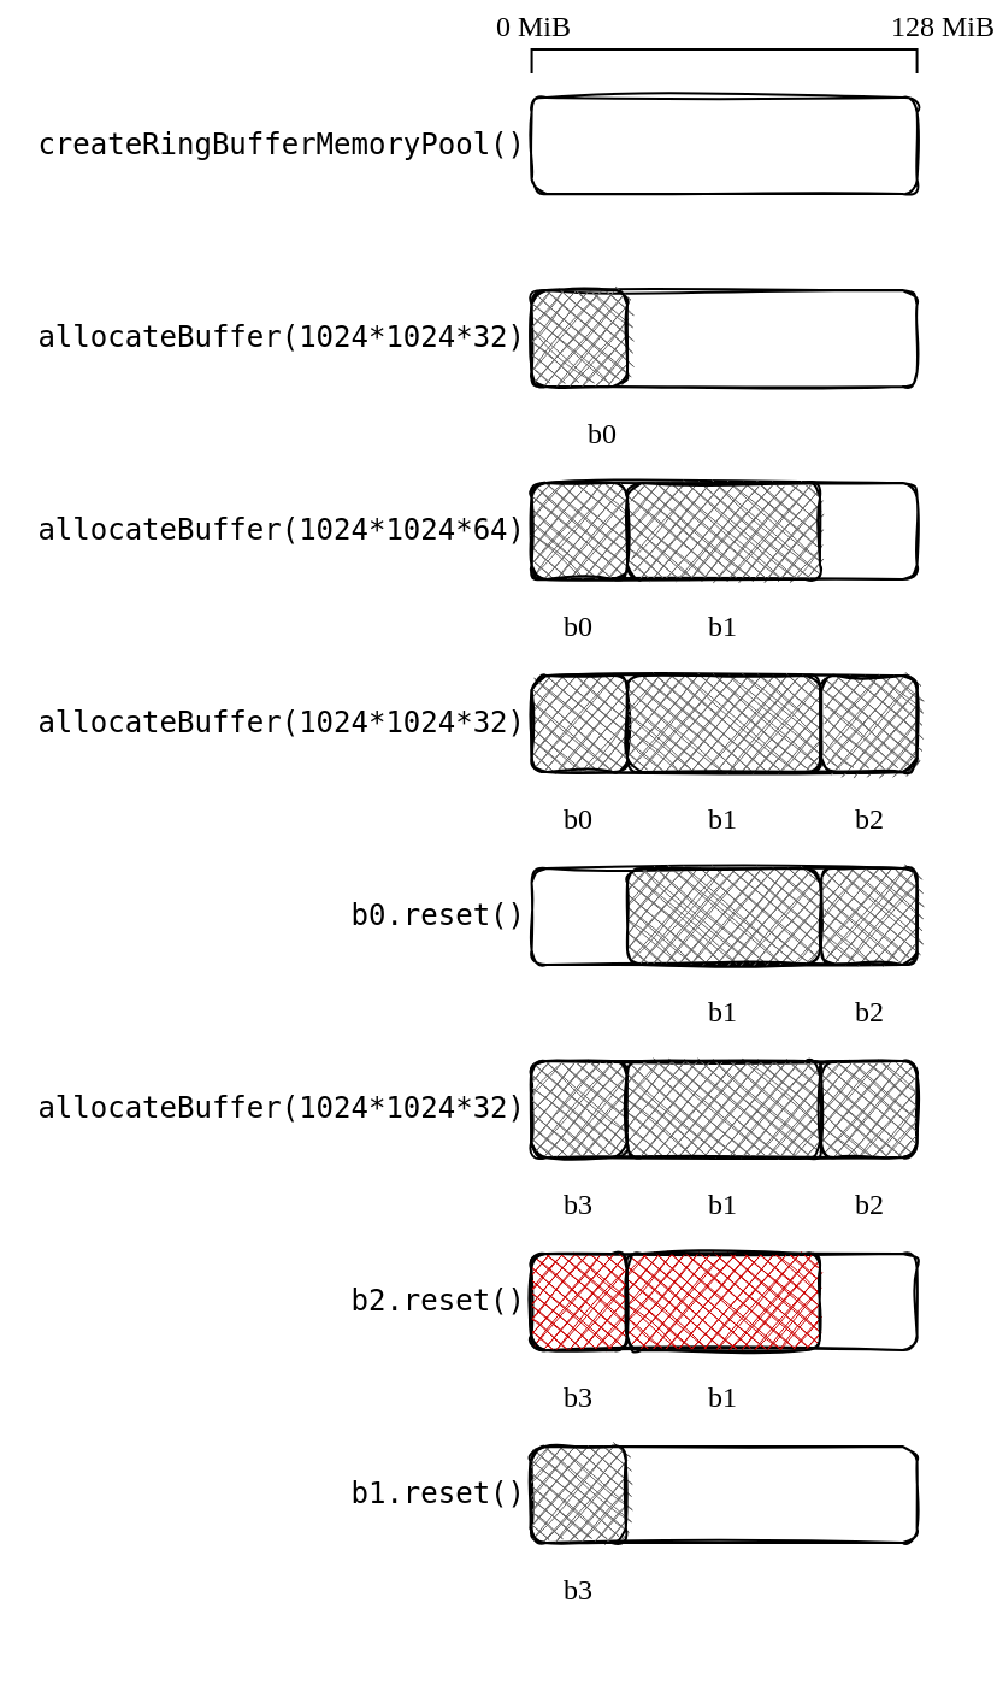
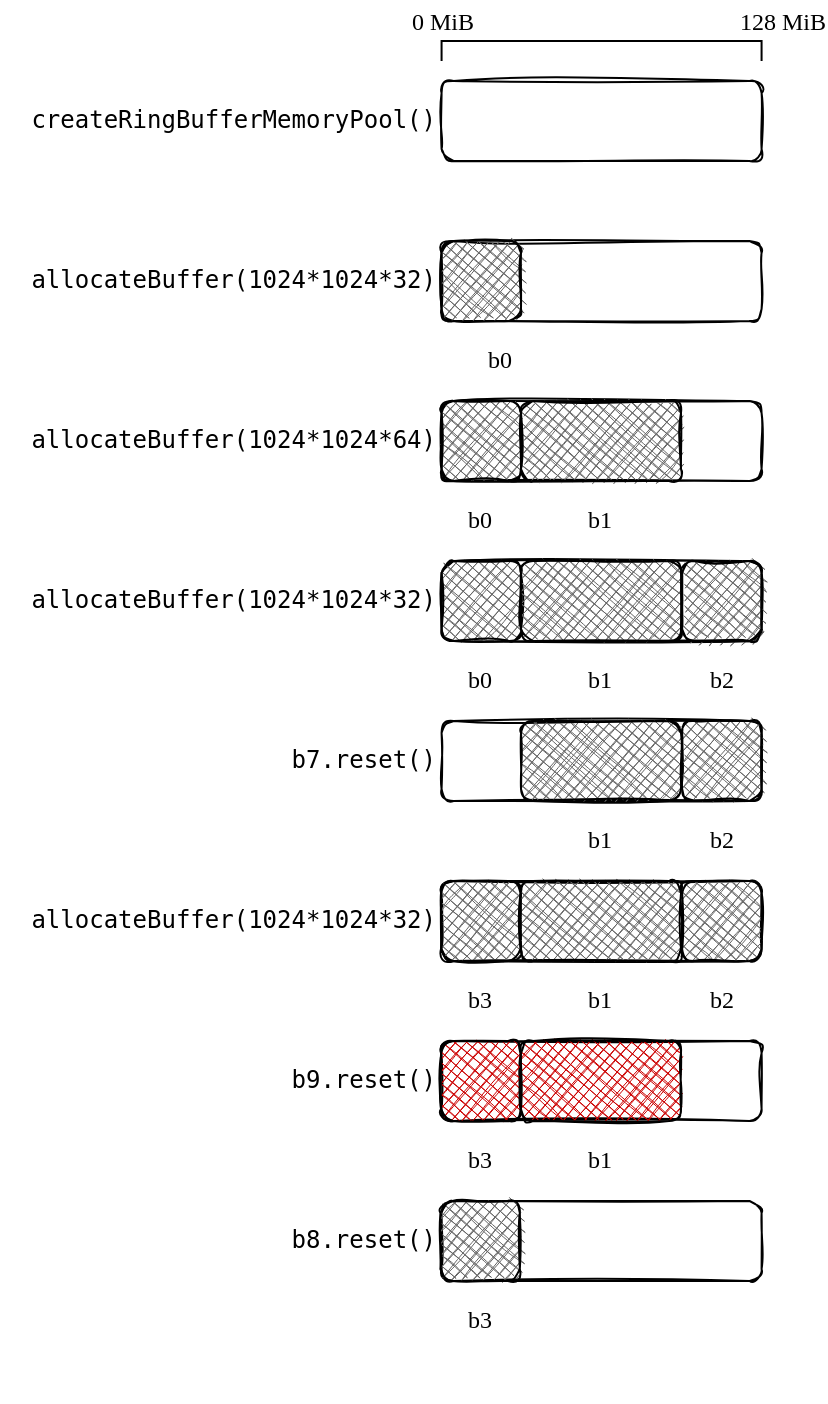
  <mxCell id="0" />
  <mxCell id="1" parent="0" />
  <mxCell id="2" value="" style="rounded=1;whiteSpace=wrap;html=1;fontFamily=Lucida Console;align=right;shadow=0;sketch=1;fillStyle=cross-hatch;fillColor=none;" parent="1" vertex="1"><mxGeometry x="220.29" y="40" width="160" height="40" as="geometry" /></mxCell>
  <mxCell id="3" value="" style="endArrow=none;html=1;rounded=0;" parent="1" edge="1"><mxGeometry width="50" height="50" relative="1" as="geometry"><mxPoint x="220.29" y="30" as="sourcePoint" /><mxPoint x="380.29" y="30" as="targetPoint" /><Array as="points"><mxPoint x="220.29" y="20" /><mxPoint x="380.29" y="20" /></Array></mxGeometry></mxCell>
  <mxCell id="4" value="128 MiB" style="edgeLabel;html=1;align=center;verticalAlign=middle;resizable=0;points=[];fontFamily=Lucida Console;fontSize=12;" parent="3" vertex="1" connectable="0"><mxGeometry x="0.778" y="1" relative="1" as="geometry"><mxPoint x="20" y="-9" as="offset" /></mxGeometry></mxCell>
  <mxCell id="5" value="0 MiB" style="edgeLabel;html=1;align=center;verticalAlign=middle;resizable=0;points=[];fontFamily=Lucida Console;fontSize=12;" parent="3" vertex="1" connectable="0"><mxGeometry x="-0.714" y="2" relative="1" as="geometry"><mxPoint x="-16" y="-8" as="offset" /></mxGeometry></mxCell>
  <mxCell id="6" value="" style="rounded=1;whiteSpace=wrap;html=1;fontFamily=Lucida Console;align=right;shadow=0;sketch=1;fillStyle=cross-hatch;fillColor=none;" parent="1" vertex="1"><mxGeometry x="220.29" y="120" width="160" height="40" as="geometry" /></mxCell>
  <mxCell id="7" value="" style="rounded=1;whiteSpace=wrap;html=1;fontFamily=Lucida Console;align=right;shadow=0;sketch=1;fillStyle=cross-hatch;fillColor=#666666;" parent="1" vertex="1"><mxGeometry x="220.29" y="120" width="39.71" height="40" as="geometry" /></mxCell>
  <mxCell id="8" value="b0" style="rounded=0;whiteSpace=wrap;html=1;fontFamily=Lucida Console;align=center;strokeColor=none;fillColor=none;fontSize=12;" parent="1" vertex="1"><mxGeometry x="220.29" y="160" width="60" height="40" as="geometry" /></mxCell>
  <mxCell id="9" value="" style="rounded=1;whiteSpace=wrap;html=1;fontFamily=Lucida Console;align=right;shadow=0;sketch=1;fillStyle=cross-hatch;fillColor=none;" parent="1" vertex="1"><mxGeometry x="220.29" y="200" width="160" height="40" as="geometry" /></mxCell>
  <mxCell id="10" value="" style="rounded=1;whiteSpace=wrap;html=1;fontFamily=Lucida Console;align=right;shadow=0;sketch=1;fillStyle=cross-hatch;fillColor=#666666;" parent="1" vertex="1"><mxGeometry x="220.29" y="200" width="39.71" height="40" as="geometry" /></mxCell>
  <mxCell id="11" value="" style="rounded=1;whiteSpace=wrap;html=1;fontFamily=Lucida Console;align=right;shadow=0;sketch=1;fillStyle=cross-hatch;fillColor=#666666;" parent="1" vertex="1"><mxGeometry x="260" y="200" width="80" height="40" as="geometry" /></mxCell>
  <mxCell id="12" value="b0" style="rounded=0;whiteSpace=wrap;html=1;fontFamily=Lucida Console;align=center;strokeColor=none;fillColor=none;fontSize=12;" parent="1" vertex="1"><mxGeometry x="220.29" y="240" width="39.71" height="40" as="geometry" /></mxCell>
  <mxCell id="13" value="b1" style="rounded=0;whiteSpace=wrap;html=1;fontFamily=Lucida Console;align=center;strokeColor=none;fillColor=none;fontSize=12;" parent="1" vertex="1"><mxGeometry x="260" y="240" width="80" height="40" as="geometry" /></mxCell>
  <mxCell id="14" value="" style="rounded=1;whiteSpace=wrap;html=1;fontFamily=Lucida Console;align=right;shadow=0;sketch=1;fillStyle=cross-hatch;fillColor=none;" parent="1" vertex="1"><mxGeometry x="220.29" y="280" width="160" height="40" as="geometry" /></mxCell>
  <mxCell id="15" value="" style="rounded=1;whiteSpace=wrap;html=1;fontFamily=Lucida Console;align=right;shadow=0;sketch=1;fillStyle=cross-hatch;fillColor=none;" parent="1" vertex="1"><mxGeometry x="220.29" y="360" width="160" height="40" as="geometry" /></mxCell>
  <mxCell id="16" value="" style="rounded=1;whiteSpace=wrap;html=1;fontFamily=Lucida Console;align=right;shadow=0;sketch=1;fillStyle=cross-hatch;fillColor=none;" parent="1" vertex="1"><mxGeometry x="220.29" y="440" width="160" height="40" as="geometry" /></mxCell>
  <mxCell id="17" value="" style="rounded=1;whiteSpace=wrap;html=1;fontFamily=Lucida Console;align=right;shadow=0;sketch=1;fillStyle=cross-hatch;fillColor=none;" parent="1" vertex="1"><mxGeometry x="220.29" y="600" width="160" height="40" as="geometry" /></mxCell>
  <mxCell id="18" value="&lt;pre&gt;&lt;span class=&quot;n&quot;&gt;createRingBufferMemoryPool()&lt;/span&gt;&lt;span class=&quot;p&quot;&gt;&lt;/span&gt;&lt;/pre&gt;" style="rounded=0;whiteSpace=wrap;html=1;fontFamily=Lucida Console;align=right;strokeColor=none;fillColor=none;fontSize=12;" parent="1" vertex="1"><mxGeometry x="20" y="40" width="200" height="40" as="geometry" /></mxCell>
  <mxCell id="19" value="&lt;pre&gt;&lt;span class=&quot;n&quot;&gt;allocateBuffer(1024*1024*32)&lt;/span&gt;&lt;span class=&quot;p&quot;&gt;&lt;/span&gt;&lt;/pre&gt;" style="rounded=0;whiteSpace=wrap;html=1;fontFamily=Lucida Console;align=right;strokeColor=none;fillColor=none;fontSize=12;" parent="1" vertex="1"><mxGeometry x="20" y="120" width="200" height="40" as="geometry" /></mxCell>
  <mxCell id="20" value="&lt;pre&gt;&lt;span class=&quot;n&quot;&gt;allocateBuffer(1024*1024*64)&lt;/span&gt;&lt;span class=&quot;p&quot;&gt;&lt;/span&gt;&lt;/pre&gt;" style="rounded=0;whiteSpace=wrap;html=1;fontFamily=Lucida Console;align=right;strokeColor=none;fillColor=none;fontSize=12;" parent="1" vertex="1"><mxGeometry x="20" y="200" width="200" height="40" as="geometry" /></mxCell>
  <mxCell id="21" value="&lt;pre&gt;&lt;span class=&quot;n&quot;&gt;allocateBuffer(1024*1024*32)&lt;/span&gt;&lt;span class=&quot;p&quot;&gt;&lt;/span&gt;&lt;/pre&gt;" style="rounded=0;whiteSpace=wrap;html=1;fontFamily=Lucida Console;align=right;strokeColor=none;fillColor=none;fontSize=12;" parent="1" vertex="1"><mxGeometry x="20" y="280" width="200" height="40" as="geometry" /></mxCell>
- <mxCell id="22" value="&lt;pre&gt;&lt;span class=&quot;n&quot;&gt;b0.reset()&lt;/span&gt;&lt;span class=&quot;p&quot;&gt;&lt;/span&gt;&lt;/pre&gt;" style="rounded=0;whiteSpace=wrap;html=1;fontFamily=Lucida Console;align=right;strokeColor=none;fillColor=none;fontSize=12;" parent="1" vertex="1"><mxGeometry x="20" y="360" width="200" height="40" as="geometry" /></mxCell>
+ <mxCell id="22" value="&lt;pre&gt;&lt;span class=&quot;n&quot;&gt;b7.reset()&lt;/span&gt;&lt;span class=&quot;p&quot;&gt;&lt;/span&gt;&lt;/pre&gt;" style="rounded=0;whiteSpace=wrap;html=1;fontFamily=Lucida Console;align=right;strokeColor=none;fillColor=none;fontSize=12;" parent="1" vertex="1"><mxGeometry x="20" y="360" width="200" height="40" as="geometry" /></mxCell>
  <mxCell id="23" value="&lt;pre style=&quot;border-color: var(--border-color);&quot;&gt;&lt;span style=&quot;border-color: var(--border-color);&quot; class=&quot;n&quot;&gt;allocateBuffer(1024*1024*32)&lt;/span&gt;&lt;/pre&gt;" style="rounded=0;whiteSpace=wrap;html=1;fontFamily=Lucida Console;align=right;strokeColor=none;fillColor=none;fontSize=12;" parent="1" vertex="1"><mxGeometry x="20" y="440" width="200" height="40" as="geometry" /></mxCell>
- <mxCell id="24" value="&lt;pre&gt;&lt;span class=&quot;n&quot;&gt;b1.reset()&lt;/span&gt;&lt;span class=&quot;p&quot;&gt;&lt;/span&gt;&lt;/pre&gt;" style="rounded=0;whiteSpace=wrap;html=1;fontFamily=Lucida Console;align=right;strokeColor=none;fillColor=none;fontSize=12;" parent="1" vertex="1"><mxGeometry x="20.29" y="600" width="200" height="40" as="geometry" /></mxCell>
+ <mxCell id="24" value="&lt;pre&gt;&lt;span class=&quot;n&quot;&gt;b8.reset()&lt;/span&gt;&lt;span class=&quot;p&quot;&gt;&lt;/span&gt;&lt;/pre&gt;" style="rounded=0;whiteSpace=wrap;html=1;fontFamily=Lucida Console;align=right;strokeColor=none;fillColor=none;fontSize=12;" parent="1" vertex="1"><mxGeometry x="20.29" y="600" width="200" height="40" as="geometry" /></mxCell>
  <mxCell id="25" value="" style="rounded=1;whiteSpace=wrap;html=1;fontFamily=Lucida Console;align=right;shadow=0;sketch=1;fillStyle=cross-hatch;fillColor=none;" parent="1" vertex="1"><mxGeometry x="220.29" y="520" width="160" height="40" as="geometry" /></mxCell>
- <mxCell id="26" value="&lt;pre&gt;&lt;span class=&quot;n&quot;&gt;b2.reset()&lt;/span&gt;&lt;span class=&quot;p&quot;&gt;&lt;/span&gt;&lt;/pre&gt;" style="rounded=0;whiteSpace=wrap;html=1;fontFamily=Lucida Console;align=right;strokeColor=none;fillColor=none;fontSize=12;" parent="1" vertex="1"><mxGeometry x="20" y="520" width="200" height="40" as="geometry" /></mxCell>
+ <mxCell id="26" value="&lt;pre&gt;&lt;span class=&quot;n&quot;&gt;b9.reset()&lt;/span&gt;&lt;span class=&quot;p&quot;&gt;&lt;/span&gt;&lt;/pre&gt;" style="rounded=0;whiteSpace=wrap;html=1;fontFamily=Lucida Console;align=right;strokeColor=none;fillColor=none;fontSize=12;" parent="1" vertex="1"><mxGeometry x="20" y="520" width="200" height="40" as="geometry" /></mxCell>
  <mxCell id="27" value="" style="rounded=1;whiteSpace=wrap;html=1;fontFamily=Lucida Console;align=right;shadow=0;sketch=1;fillStyle=cross-hatch;fillColor=#666666;" vertex="1" parent="1"><mxGeometry x="220.29" y="280" width="39.71" height="40" as="geometry" /></mxCell>
  <mxCell id="28" value="" style="rounded=1;whiteSpace=wrap;html=1;fontFamily=Lucida Console;align=right;shadow=0;sketch=1;fillStyle=cross-hatch;fillColor=#666666;" vertex="1" parent="1"><mxGeometry x="260" y="280" width="80" height="40" as="geometry" /></mxCell>
  <mxCell id="29" value="b0" style="rounded=0;whiteSpace=wrap;html=1;fontFamily=Lucida Console;align=center;strokeColor=none;fillColor=none;fontSize=12;" vertex="1" parent="1"><mxGeometry x="220.29" y="320" width="39.71" height="40" as="geometry" /></mxCell>
  <mxCell id="30" value="b1" style="rounded=0;whiteSpace=wrap;html=1;fontFamily=Lucida Console;align=center;strokeColor=none;fillColor=none;fontSize=12;" vertex="1" parent="1"><mxGeometry x="260" y="320" width="80" height="40" as="geometry" /></mxCell>
  <mxCell id="31" value="" style="rounded=1;whiteSpace=wrap;html=1;fontFamily=Lucida Console;align=right;shadow=0;sketch=1;fillStyle=cross-hatch;fillColor=#666666;" vertex="1" parent="1"><mxGeometry x="340.58" y="280" width="39.71" height="40" as="geometry" /></mxCell>
  <mxCell id="32" value="b2" style="rounded=0;whiteSpace=wrap;html=1;fontFamily=Lucida Console;align=center;strokeColor=none;fillColor=none;fontSize=12;" vertex="1" parent="1"><mxGeometry x="340.58" y="320" width="39.71" height="40" as="geometry" /></mxCell>
  <mxCell id="33" value="" style="rounded=1;whiteSpace=wrap;html=1;fontFamily=Lucida Console;align=right;shadow=0;sketch=1;fillStyle=cross-hatch;fillColor=#666666;" vertex="1" parent="1"><mxGeometry x="260" y="360" width="80" height="40" as="geometry" /></mxCell>
  <mxCell id="34" value="b1" style="rounded=0;whiteSpace=wrap;html=1;fontFamily=Lucida Console;align=center;strokeColor=none;fillColor=none;fontSize=12;" vertex="1" parent="1"><mxGeometry x="260" y="400" width="80" height="40" as="geometry" /></mxCell>
  <mxCell id="35" value="" style="rounded=1;whiteSpace=wrap;html=1;fontFamily=Lucida Console;align=right;shadow=0;sketch=1;fillStyle=cross-hatch;fillColor=#666666;" vertex="1" parent="1"><mxGeometry x="340.58" y="360" width="39.71" height="40" as="geometry" /></mxCell>
  <mxCell id="36" value="b2" style="rounded=0;whiteSpace=wrap;html=1;fontFamily=Lucida Console;align=center;strokeColor=none;fillColor=none;fontSize=12;" vertex="1" parent="1"><mxGeometry x="340.58" y="400" width="39.71" height="40" as="geometry" /></mxCell>
  <mxCell id="37" value="" style="rounded=1;whiteSpace=wrap;html=1;fontFamily=Lucida Console;align=right;shadow=0;sketch=1;fillStyle=cross-hatch;fillColor=#666666;" vertex="1" parent="1"><mxGeometry x="260" y="440" width="80" height="40" as="geometry" /></mxCell>
  <mxCell id="38" value="b1" style="rounded=0;whiteSpace=wrap;html=1;fontFamily=Lucida Console;align=center;strokeColor=none;fillColor=none;fontSize=12;" vertex="1" parent="1"><mxGeometry x="260" y="480" width="80" height="40" as="geometry" /></mxCell>
  <mxCell id="39" value="" style="rounded=1;whiteSpace=wrap;html=1;fontFamily=Lucida Console;align=right;shadow=0;sketch=1;fillStyle=cross-hatch;fillColor=#666666;" vertex="1" parent="1"><mxGeometry x="340.58" y="440" width="39.71" height="40" as="geometry" /></mxCell>
  <mxCell id="40" value="b2" style="rounded=0;whiteSpace=wrap;html=1;fontFamily=Lucida Console;align=center;strokeColor=none;fillColor=none;fontSize=12;" vertex="1" parent="1"><mxGeometry x="340.58" y="480" width="39.71" height="40" as="geometry" /></mxCell>
  <mxCell id="41" value="b3" style="rounded=0;whiteSpace=wrap;html=1;fontFamily=Lucida Console;align=center;strokeColor=none;fillColor=none;fontSize=12;" vertex="1" parent="1"><mxGeometry x="220.29" y="480" width="39.71" height="40" as="geometry" /></mxCell>
  <mxCell id="42" value="" style="rounded=1;whiteSpace=wrap;html=1;fontFamily=Lucida Console;align=right;shadow=0;sketch=1;fillStyle=cross-hatch;fillColor=#666666;" vertex="1" parent="1"><mxGeometry y="440" width="39.71" height="40" as="geometry" x="220" /></mxCell>
  <mxCell id="43" value="" style="rounded=1;whiteSpace=wrap;html=1;fontFamily=Lucida Console;align=right;shadow=0;sketch=1;fillStyle=cross-hatch;fillColor=#CC0000;" vertex="1" parent="1"><mxGeometry x="260" y="520" width="80" height="40" as="geometry" /></mxCell>
  <mxCell id="44" value="b1" style="rounded=0;whiteSpace=wrap;html=1;fontFamily=Lucida Console;align=center;strokeColor=none;fillColor=none;fontSize=12;" vertex="1" parent="1"><mxGeometry x="260" y="560" width="80" height="40" as="geometry" /></mxCell>
  <mxCell id="45" value="b3" style="rounded=0;whiteSpace=wrap;html=1;fontFamily=Lucida Console;align=center;strokeColor=none;fillColor=none;fontSize=12;" vertex="1" parent="1"><mxGeometry x="220.29" y="560" width="39.71" height="40" as="geometry" /></mxCell>
  <mxCell id="46" value="" style="rounded=1;whiteSpace=wrap;html=1;fontFamily=Lucida Console;align=right;shadow=0;sketch=1;fillStyle=cross-hatch;fillColor=#CC0000;" vertex="1" parent="1"><mxGeometry y="520" width="39.71" height="40" as="geometry" x="220" /></mxCell>
  <mxCell id="47" value="b3" style="rounded=0;whiteSpace=wrap;html=1;fontFamily=Lucida Console;align=center;strokeColor=none;fillColor=none;fontSize=12;" vertex="1" parent="1"><mxGeometry x="220" y="640" width="39.71" height="40" as="geometry" /></mxCell>
  <mxCell id="48" value="" style="rounded=1;whiteSpace=wrap;html=1;fontFamily=Lucida Console;align=right;shadow=0;sketch=1;fillStyle=cross-hatch;fillColor=#666666;" vertex="1" parent="1"><mxGeometry x="219.71" y="600" width="39.71" height="40" as="geometry" /></mxCell>
